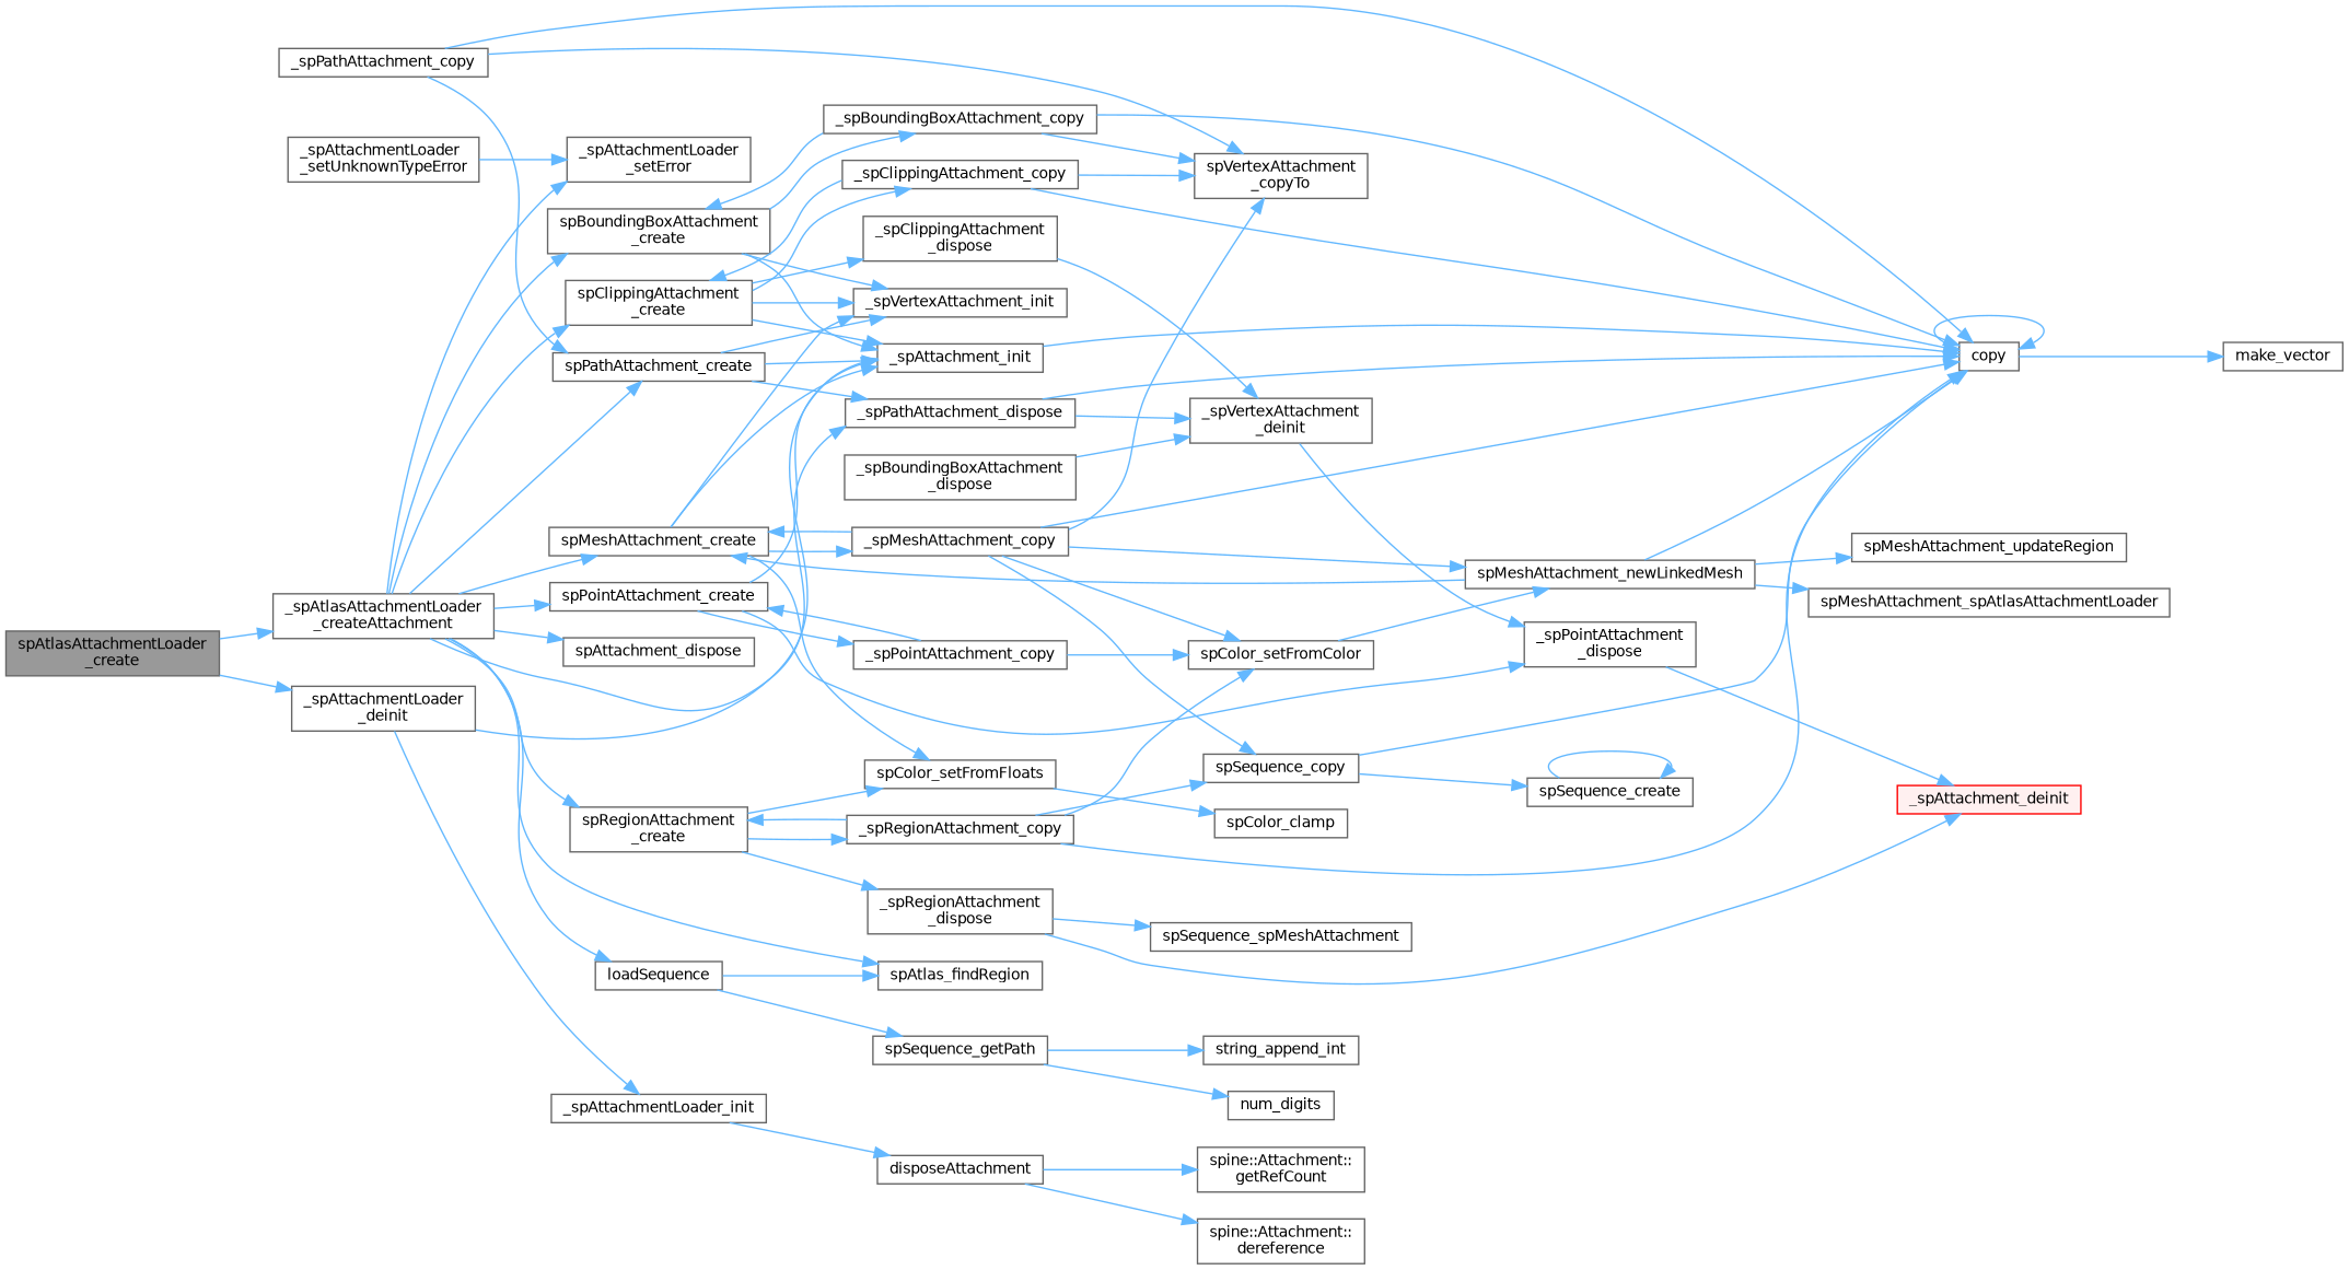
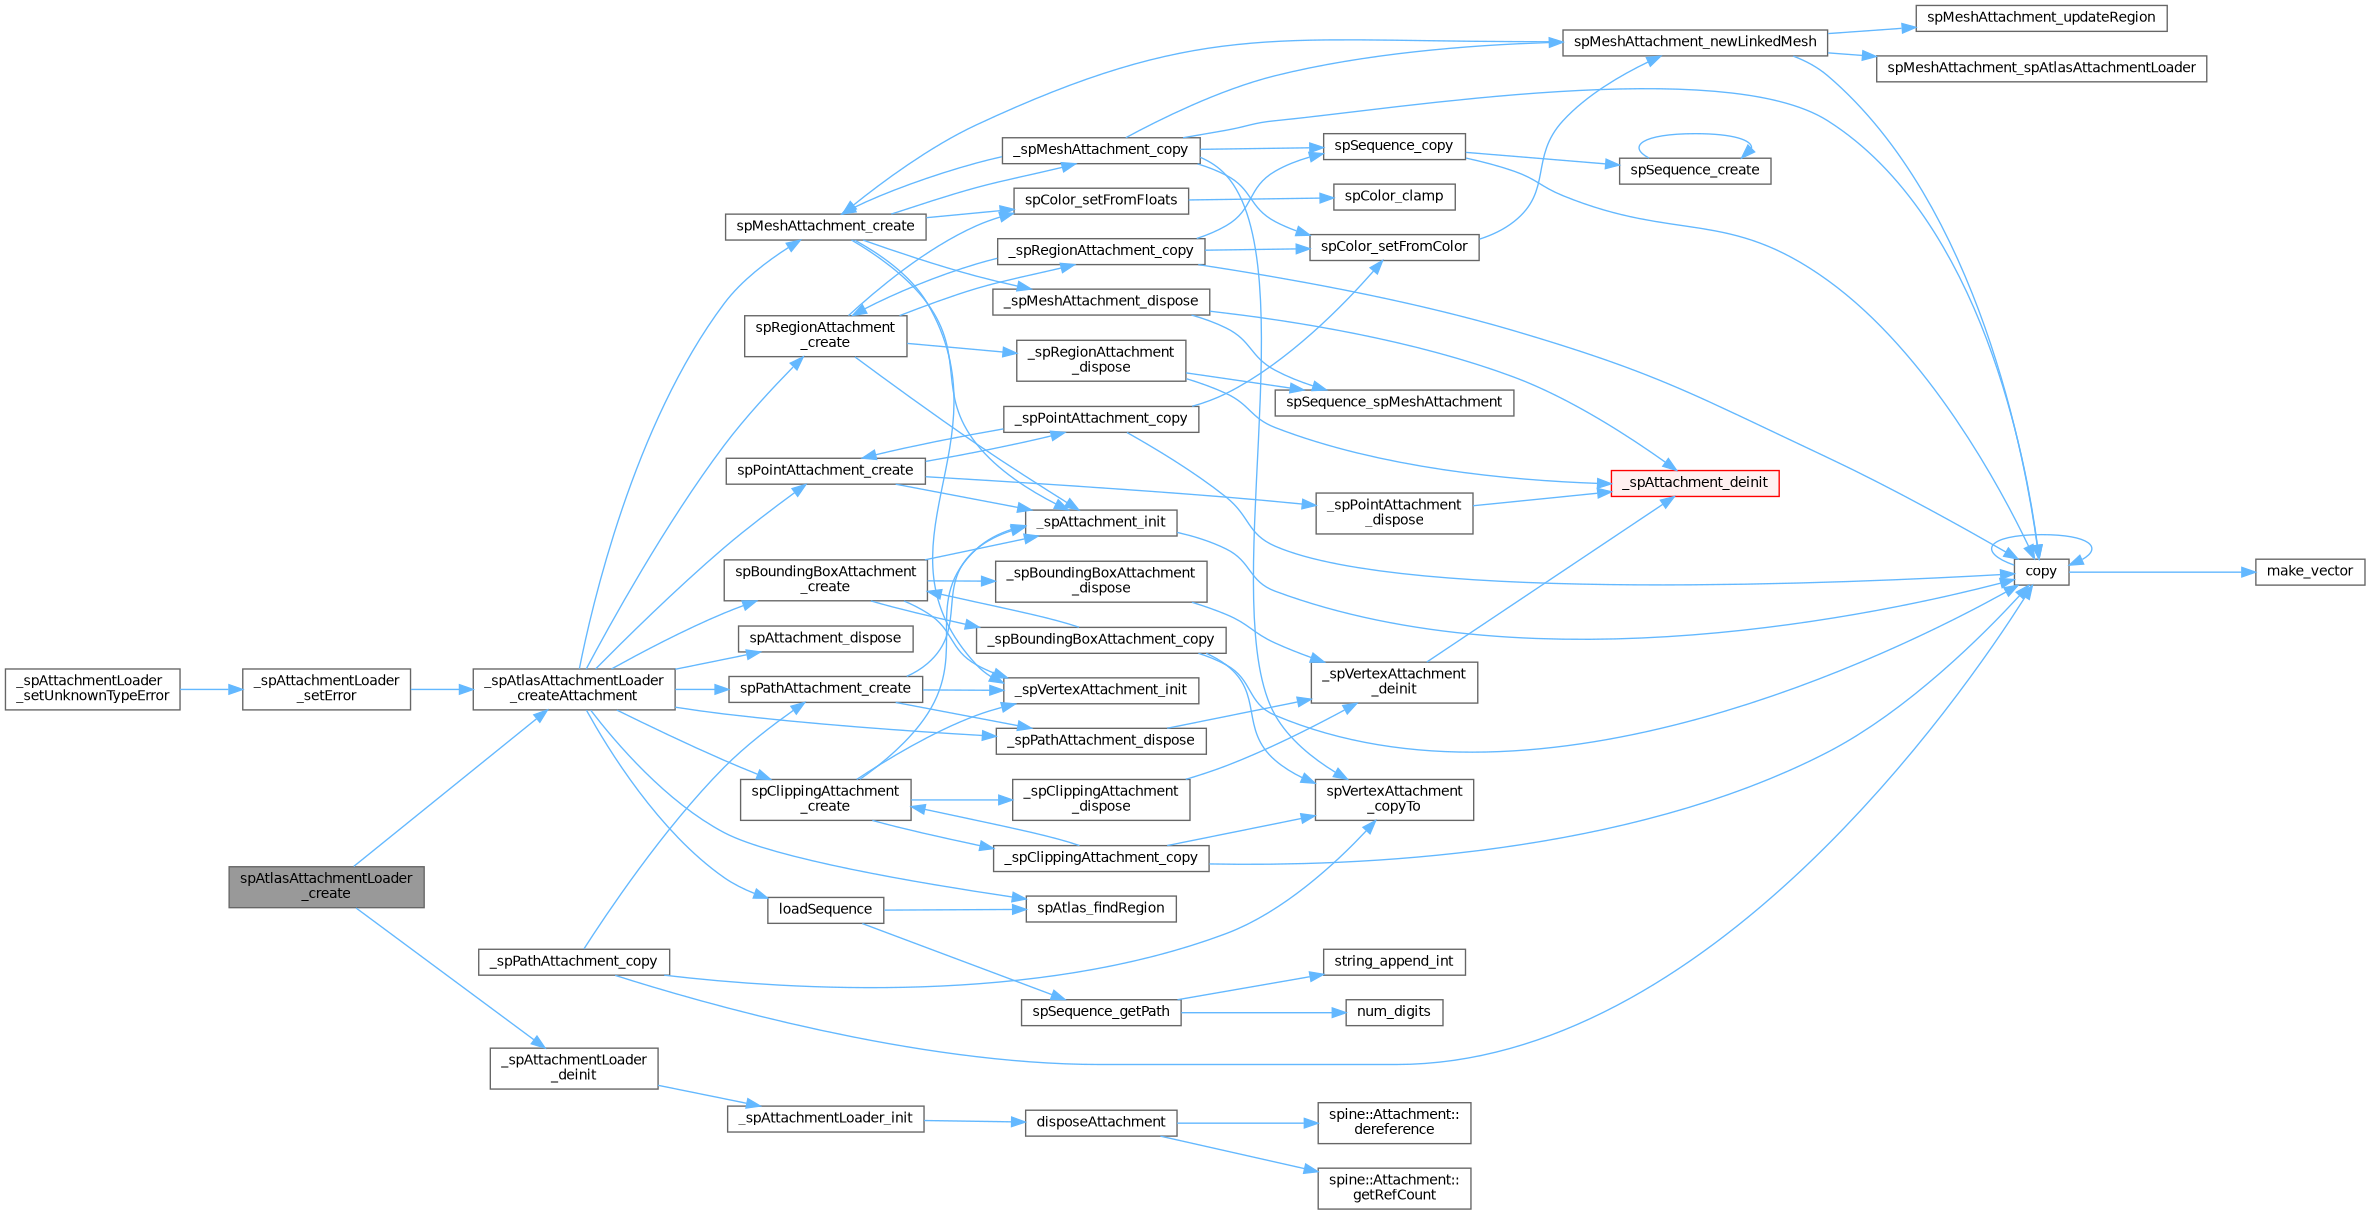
  digraph {
    fontname="DejaVu Sans"
    rankdir=LR
    node [color=grey40 fillcolor=white fontname="DejaVu Sans" fontsize=10 shape=box style=filled]
    edge [color=steelblue1 fontname="DejaVu Sans" fontsize=10 labelfontname=Helvetica labelfontsize=10 style=solid]
    n1 [color=gray40 fillcolor=grey60 fontcolor=black height=0.2 label="spAtlasAttachmentLoader\l_create" width=0.4]
    n2 [height=0.2 label="_spAtlasAttachmentLoader\l_createAttachment" width=0.4]
    n3 [height=0.2 label="_spAttachmentLoader\l_deinit" width=0.4]
    n4 [height=0.2 label="_spAttachmentLoader\l_setError" width=0.4]
    n5 [height=0.2 label=loadSequence width=0.4]
    n6 [height=0.2 label=spAtlas_findRegion width=0.4]
    n7 [height=0.2 label=spAttachment_dispose width=0.4]
    n8 [height=0.2 label="spBoundingBoxAttachment\l_create" width=0.4]
    n9 [height=0.2 label="spClippingAttachment\l_create" width=0.4]
    n10 [height=0.2 label=spMeshAttachment_create width=0.4]
    n11 [height=0.2 label=spPathAttachment_create width=0.4]
    n12 [height=0.2 label=spPointAttachment_create width=0.4]
    n13 [height=0.2 label="spRegionAttachment\l_create" width=0.4]
    n14 [height=0.2 label=_spPathAttachment_dispose width=0.4]
    n15 [height=0.2 label=_spAttachmentLoader_init width=0.4]
    n16 [height=0.2 label=disposeAttachment width=0.4]
    n17 [height=0.2 label="_spAttachmentLoader\l_setUnknownTypeError" width=0.4]
    n18 [height=0.2 label=spSequence_getPath width=0.4]
    n19 [height=0.2 label=_spAttachment_init width=0.4]
    n20 [height=0.2 label=_spBoundingBoxAttachment_copy width=0.4]
    n21 [height=0.2 label="_spBoundingBoxAttachment\l_dispose" width=0.4]
    n22 [height=0.2 label=_spVertexAttachment_init width=0.4]
    n23 [height=0.2 label=_spClippingAttachment_copy width=0.4]
    n24 [height=0.2 label="_spClippingAttachment\l_dispose" width=0.4]
    n25 [height=0.2 label=_spMeshAttachment_copy width=0.4]
+   n26 [height=0.2 label=_spMeshAttachment_dispose width=0.4]
    n27 [height=0.2 label=spColor_setFromFloats width=0.4]
    n28 [height=0.2 label=_spPointAttachment_copy width=0.4]
    n29 [height=0.2 label="_spPointAttachment\l_dispose" width=0.4]
    n30 [height=0.2 label=_spRegionAttachment_copy width=0.4]
    n31 [height=0.2 label="_spRegionAttachment\l_dispose" width=0.4]
    n32 [height=0.2 label=num_digits width=0.4]
    n33 [height=0.2 label=string_append_int width=0.4]
    n34 [height=0.2 label=copy width=0.4]
    n35 [height=0.2 label="spVertexAttachment\l_copyTo" width=0.4]
    n36 [height=0.2 label="_spVertexAttachment\l_deinit" width=0.4]
    n37 [height=0.2 label=make_vector width=0.4]
    n38 [color=red fillcolor="#FFF0F0" height=0.2 label=_spAttachment_deinit width=0.4]
    n39 [height=0.2 label=spColor_setFromColor width=0.4]
    n40 [height=0.2 label=spMeshAttachment_newLinkedMesh width=0.4]
    n41 [height=0.2 label=spSequence_copy width=0.4]
    n42 [height=0.2 label=spSequence_spMeshAttachment width=0.4]
    n43 [height=0.2 label=spColor_clamp width=0.4]
    n44 [height=0.2 label=spMeshAttachment_spAtlasAttachmentLoader width=0.4]
    n45 [height=0.2 label=spMeshAttachment_updateRegion width=0.4]
    n46 [height=0.2 label=spSequence_create width=0.4]
    n47 [height=0.2 label=_spPathAttachment_copy width=0.4]
    n48 [height=0.2 label="spine::Attachment::\ldereference" width=0.4]
    n49 [height=0.2 label="spine::Attachment::\lgetRefCount" width=0.4]
    n1 -> n2
    n1 -> n3
-   n2 -> n4
+   n4 -> n2
    n2 -> n5
    n2 -> n6
    n2 -> n7
    n2 -> n8
    n2 -> n9
    n2 -> n10
    n2 -> n11
    n2 -> n12
    n2 -> n13
    n2 -> n14
    n3 -> n15
    n5 -> n6
    n5 -> n18
    n8 -> n19
    n8 -> n20
+   n8 -> n21
    n8 -> n22
    n9 -> n19
    n9 -> n22
    n9 -> n23
    n9 -> n24
    n10 -> n19
    n10 -> n22
    n10 -> n25
+   n10 -> n26
    n10 -> n27
    n11 -> n14
    n11 -> n19
    n11 -> n22
    n12 -> n19
    n12 -> n28
    n12 -> n29
-   n3 -> n19
+   n13 -> n19
    n13 -> n27
    n13 -> n30
    n13 -> n31
    n14 -> n36
    n15 -> n16
    n16 -> n48
    n16 -> n49
    n17 -> n4
    n18 -> n32
    n18 -> n33
    n19 -> n34
    n20 -> n8
    n20 -> n34
    n20 -> n35
    n21 -> n36
    n23 -> n9
    n23 -> n34
    n23 -> n35
    n24 -> n36
    n25 -> n10
    n25 -> n34
    n25 -> n35
    n25 -> n39
    n25 -> n40
    n25 -> n41
+   n26 -> n38
+   n26 -> n42
    n27 -> n43
    n28 -> n12
-   n14 -> n34
+   n28 -> n34
    n28 -> n39
    n29 -> n38
    n30 -> n13
    n30 -> n34
    n30 -> n39
    n30 -> n41
    n31 -> n38
    n31 -> n42
    n34 -> n34
    n34 -> n37
-   n36 -> n29
+   n36 -> n38
    n39 -> n40
    n40 -> n10
    n40 -> n34
    n40 -> n44
    n40 -> n45
    n41 -> n34
    n41 -> n46
    n46 -> n46
    n47 -> n11
    n47 -> n34
    n47 -> n35
  }
